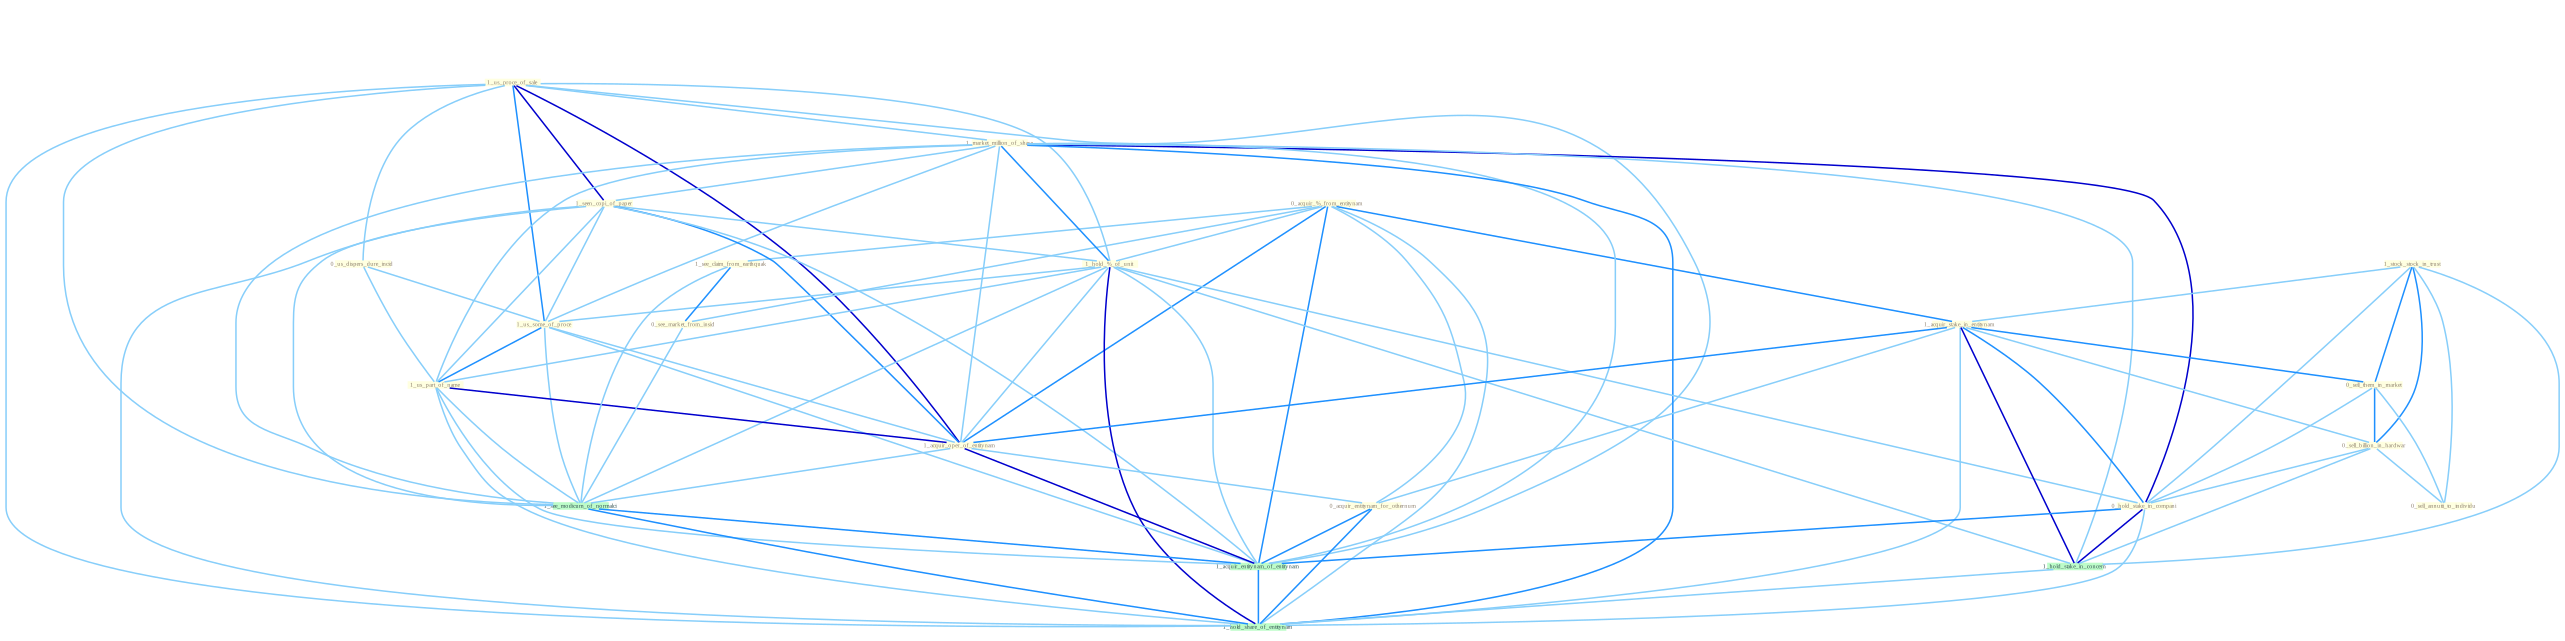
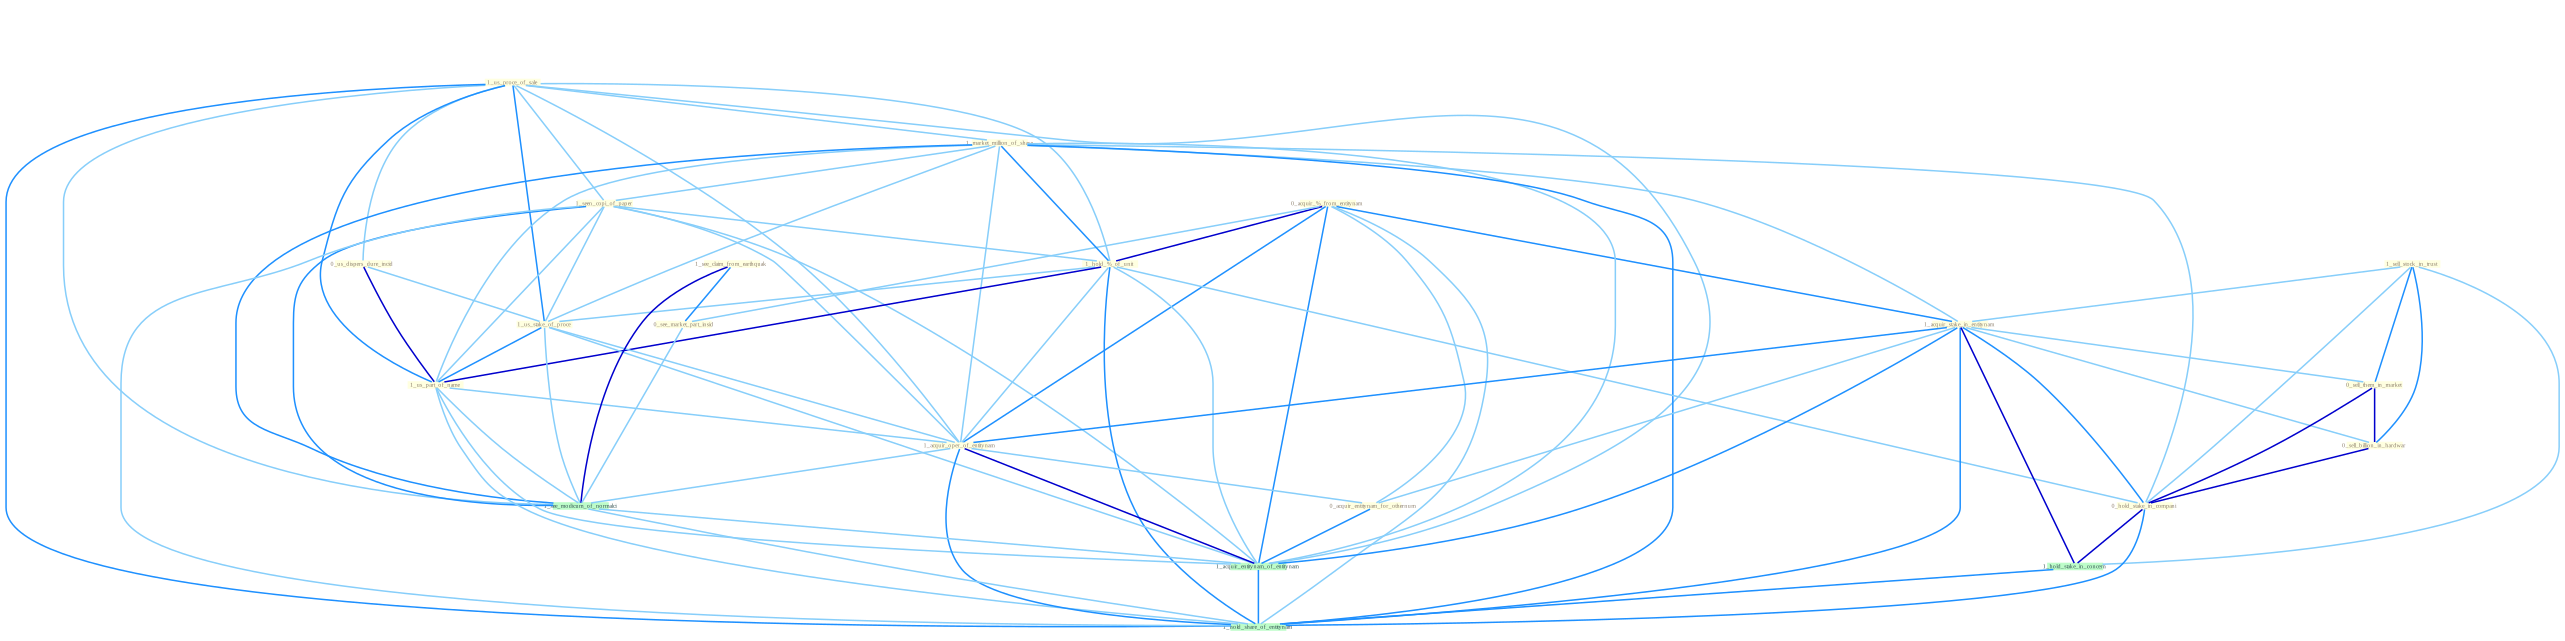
  graph {
    fontname="Liberation Serif"
    node [color="#ffffe0" fixedsize=true fontcolor="#8b7d6b" fontname="Liberation Serif" fontsize=4 shape=polygon style=filled]
    edge [color="#87cefa" fontname="Liberation Serif" w=1]
    "1_us_proce_of_sale " [height=.06 width=.5]
    "0_us_dispers_dure_incid " [height=.06 width=.5]
    "0_acquir_%_from_entitynam " [height=.06 width=.5]
    n4 [height=.06 label="1_market_million_of_share" width=.5]
    "1_seen_copi_of_paper " [height=.06 width=.5]
    "1_hold_%_of_unit " [height=.06 width=.5]
-   "1_sell_stock_in_trust " [height=.06 width=.5 label="1_stock_stock_in_trust"]
+   "1_sell_stock_in_trust " [height=.06 width=.5]
    "1_acquir_stake_in_entitynam " [height=.06 width=.5]
-   "1_us_some_of_proce " [height=.06 width=.5]
+   "1_us_some_of_proce " [height=.06 width=.5 label="1_us_stake_of_proce"]
    "1_us_part_of_name " [height=.06 width=.5]
    "1_acquir_oper_of_entitynam " [height=.06 width=.5]
    "1_see_claim_from_earthquak " [height=.06 width=.5]
-   "0_see_market_from_insid " [height=.06 width=.5]
+   "0_see_market_from_insid " [height=.06 width=.5 label="0_see_market_part_insid"]
    "0_acquir_entitynam_for_othernum " [height=.06 width=.5]
    "0_sell_them_in_market " [height=.06 width=.5]
    "0_sell_billion_in_hardwar " [height=.06 width=.5]
-   "0_sell_annuiti_to_individu " [height=.06 width=.5]
    "0_hold_stake_in_compani " [height=.06 width=.5]
    "1_see_modicum_of_normalci " [color="#BDFCC9" fontcolor="#2f4f4f" height=.06 width=.5]
    "1_acquir_entitynam_of_entitynam " [color="#BDFCC9" fontcolor="#2f4f4f" height=.06 width=.5]
    "1_hold_share_of_entitynam " [color="#BDFCC9" fontcolor="#2f4f4f" height=.06 width=.5]
    "1_hold_stake_in_concern " [color="#BDFCC9" fontcolor="#2f4f4f" height=.06 width=.5]
    subgraph sub_1 {
      "1_us_proce_of_sale "
      "0_us_dispers_dure_incid "
      "0_acquir_%_from_entitynam "
      n4
      "1_seen_copi_of_paper "
      "1_hold_%_of_unit "
      "1_sell_stock_in_trust "
      "1_acquir_stake_in_entitynam "
      "1_us_some_of_proce "
      "1_us_part_of_name "
      "1_acquir_oper_of_entitynam "
      "1_see_claim_from_earthquak "
      "0_see_market_from_insid "
      "0_acquir_entitynam_for_othernum "
      "0_sell_them_in_market "
      "0_sell_billion_in_hardwar "
-     "0_sell_annuiti_to_individu "
      "0_hold_stake_in_compani "
    }
    subgraph sub_2 {
    }
    "1_us_proce_of_sale " -- "0_us_dispers_dure_incid "
    "1_us_proce_of_sale " -- n4
-   "1_us_proce_of_sale " -- "1_seen_copi_of_paper " [color="#0000cd"]
+   "1_us_proce_of_sale " -- "1_seen_copi_of_paper "
    "1_us_proce_of_sale " -- "1_hold_%_of_unit "
    "1_us_proce_of_sale " -- "1_us_some_of_proce " [color="#1e90ff" w=2]
-   "1_us_proce_of_sale " -- "1_acquir_oper_of_entitynam " [color="#0000cd"]
+   "1_us_proce_of_sale " -- "1_us_part_of_name " [color="#1e90ff" w=2]
+   "1_us_proce_of_sale " -- "1_acquir_oper_of_entitynam "
    "1_us_proce_of_sale " -- "1_see_modicum_of_normalci "
    "1_us_proce_of_sale " -- "1_acquir_entitynam_of_entitynam "
-   "1_us_proce_of_sale " -- "1_hold_share_of_entitynam "
+   "1_us_proce_of_sale " -- "1_hold_share_of_entitynam " [color="#1e90ff"]
    "0_us_dispers_dure_incid " -- "1_us_some_of_proce "
-   "0_us_dispers_dure_incid " -- "1_us_part_of_name "
-   "0_acquir_%_from_entitynam " -- "1_hold_%_of_unit "
+   "0_us_dispers_dure_incid " -- "1_us_part_of_name " [color="#0000cd"]
+   "0_acquir_%_from_entitynam " -- "1_hold_%_of_unit " [color="#0000cd"]
    "0_acquir_%_from_entitynam " -- "1_acquir_stake_in_entitynam " [color="#1e90ff" w=2]
    "0_acquir_%_from_entitynam " -- "1_acquir_oper_of_entitynam " [color="#1e90ff" w=2]
-   "0_acquir_%_from_entitynam " -- "1_see_claim_from_earthquak "
    "0_acquir_%_from_entitynam " -- "0_see_market_from_insid "
    "0_acquir_%_from_entitynam " -- "0_acquir_entitynam_for_othernum "
    "0_acquir_%_from_entitynam " -- "1_acquir_entitynam_of_entitynam " [color="#1e90ff" w=2]
    "0_acquir_%_from_entitynam " -- "1_hold_share_of_entitynam "
    n4 -- "1_seen_copi_of_paper "
    n4 -- "1_hold_%_of_unit " [color="#1e90ff" w=2]
    n4 -- "1_us_some_of_proce "
    n4 -- "1_us_part_of_name "
    n4 -- "1_acquir_oper_of_entitynam "
-   n4 -- "0_hold_stake_in_compani " [color="#0000cd"]
-   n4 -- "1_see_modicum_of_normalci "
+   n4 -- "0_hold_stake_in_compani "
+   n4 -- "1_see_modicum_of_normalci " [color="#1e90ff"]
    n4 -- "1_acquir_entitynam_of_entitynam "
    n4 -- "1_hold_share_of_entitynam " [color="#1e90ff" w=2]
-   n4 -- "1_hold_stake_in_concern "
+   n4 -- "1_acquir_stake_in_entitynam "
    "1_seen_copi_of_paper " -- "1_hold_%_of_unit "
    "1_seen_copi_of_paper " -- "1_us_some_of_proce "
    "1_seen_copi_of_paper " -- "1_us_part_of_name "
-   "1_seen_copi_of_paper " -- "1_acquir_oper_of_entitynam " [color="#1e90ff"]
-   "1_seen_copi_of_paper " -- "1_see_modicum_of_normalci "
+   "1_seen_copi_of_paper " -- "1_acquir_oper_of_entitynam "
+   "1_seen_copi_of_paper " -- "1_see_modicum_of_normalci " [color="#1e90ff"]
    "1_seen_copi_of_paper " -- "1_acquir_entitynam_of_entitynam "
    "1_seen_copi_of_paper " -- "1_hold_share_of_entitynam "
    "1_hold_%_of_unit " -- "1_us_some_of_proce "
-   "1_hold_%_of_unit " -- "1_us_part_of_name "
+   "1_hold_%_of_unit " -- "1_us_part_of_name " [color="#0000cd"]
    "1_hold_%_of_unit " -- "1_acquir_oper_of_entitynam "
    "1_hold_%_of_unit " -- "0_hold_stake_in_compani "
-   "1_hold_%_of_unit " -- "1_see_modicum_of_normalci "
    "1_hold_%_of_unit " -- "1_acquir_entitynam_of_entitynam "
-   "1_hold_%_of_unit " -- "1_hold_share_of_entitynam " [color="#0000cd" w=2]
-   "1_hold_%_of_unit " -- "1_hold_stake_in_concern "
+   "1_hold_%_of_unit " -- "1_hold_share_of_entitynam " [color="#1e90ff" w=2]
    "1_sell_stock_in_trust " -- "1_acquir_stake_in_entitynam "
    "1_sell_stock_in_trust " -- "0_sell_them_in_market " [color="#1e90ff" w=2]
    "1_sell_stock_in_trust " -- "0_sell_billion_in_hardwar " [color="#1e90ff" w=2]
-   "1_sell_stock_in_trust " -- "0_sell_annuiti_to_individu "
    "1_sell_stock_in_trust " -- "0_hold_stake_in_compani "
    "1_sell_stock_in_trust " -- "1_hold_stake_in_concern "
    "1_acquir_stake_in_entitynam " -- "1_acquir_oper_of_entitynam " [color="#1e90ff" w=2]
    "1_acquir_stake_in_entitynam " -- "0_acquir_entitynam_for_othernum "
-   "1_acquir_stake_in_entitynam " -- "0_sell_them_in_market " [color="#1e90ff"]
+   "1_acquir_stake_in_entitynam " -- "0_sell_them_in_market "
    "1_acquir_stake_in_entitynam " -- "0_sell_billion_in_hardwar "
    "1_acquir_stake_in_entitynam " -- "0_hold_stake_in_compani " [color="#1e90ff" w=2]
-   "0_hold_stake_in_compani " -- "1_acquir_entitynam_of_entitynam " [color="#1e90ff" w=2]
-   "1_acquir_stake_in_entitynam " -- "1_hold_share_of_entitynam "
+   "1_acquir_stake_in_entitynam " -- "1_acquir_entitynam_of_entitynam " [color="#1e90ff" w=2]
+   "1_acquir_stake_in_entitynam " -- "1_hold_share_of_entitynam " [color="#1e90ff"]
    "1_acquir_stake_in_entitynam " -- "1_hold_stake_in_concern " [color="#0000cd" w=2]
    "1_us_some_of_proce " -- "1_us_part_of_name " [color="#1e90ff" w=2]
    "1_us_some_of_proce " -- "1_acquir_oper_of_entitynam "
    "1_us_some_of_proce " -- "1_see_modicum_of_normalci "
    "1_us_some_of_proce " -- "1_acquir_entitynam_of_entitynam "
-   "1_us_part_of_name " -- "1_acquir_oper_of_entitynam " [color="#0000cd"]
+   "1_us_part_of_name " -- "1_acquir_oper_of_entitynam "
    "1_us_part_of_name " -- "1_see_modicum_of_normalci "
    "1_us_part_of_name " -- "1_acquir_entitynam_of_entitynam "
    "1_us_part_of_name " -- "1_hold_share_of_entitynam "
    "1_acquir_oper_of_entitynam " -- "0_acquir_entitynam_for_othernum "
    "1_acquir_oper_of_entitynam " -- "1_see_modicum_of_normalci "
    "1_acquir_oper_of_entitynam " -- "1_acquir_entitynam_of_entitynam " [color="#0000cd" w=3]
-   "0_acquir_entitynam_for_othernum " -- "1_hold_share_of_entitynam " [color="#1e90ff" w=2]
+   "1_acquir_oper_of_entitynam " -- "1_hold_share_of_entitynam " [color="#1e90ff" w=2]
    "1_see_claim_from_earthquak " -- "0_see_market_from_insid " [color="#1e90ff" w=2]
-   "1_see_claim_from_earthquak " -- "1_see_modicum_of_normalci "
+   "1_see_claim_from_earthquak " -- "1_see_modicum_of_normalci " [color="#0000cd"]
    "0_see_market_from_insid " -- "1_see_modicum_of_normalci "
    "0_acquir_entitynam_for_othernum " -- "1_acquir_entitynam_of_entitynam " [color="#1e90ff" w=2]
-   "0_sell_them_in_market " -- "0_sell_billion_in_hardwar " [color="#1e90ff" w=2]
-   "0_sell_them_in_market " -- "0_sell_annuiti_to_individu "
-   "0_sell_them_in_market " -- "0_hold_stake_in_compani "
-   "0_sell_billion_in_hardwar " -- "0_sell_annuiti_to_individu "
-   "0_sell_billion_in_hardwar " -- "0_hold_stake_in_compani "
-   "0_sell_billion_in_hardwar " -- "1_hold_stake_in_concern "
-   "0_hold_stake_in_compani " -- "1_hold_share_of_entitynam "
+   "0_sell_them_in_market " -- "0_sell_billion_in_hardwar " [color="#0000cd" w=2]
+   "0_sell_them_in_market " -- "0_hold_stake_in_compani " [color="#0000cd"]
+   "0_sell_billion_in_hardwar " -- "0_hold_stake_in_compani " [color="#0000cd"]
+   "0_hold_stake_in_compani " -- "1_hold_share_of_entitynam " [color="#1e90ff"]
    "0_hold_stake_in_compani " -- "1_hold_stake_in_concern " [color="#0000cd" w=3]
-   "1_see_modicum_of_normalci " -- "1_acquir_entitynam_of_entitynam " [color="#1e90ff"]
-   "1_see_modicum_of_normalci " -- "1_hold_share_of_entitynam " [color="#1e90ff"]
+   "1_see_modicum_of_normalci " -- "1_acquir_entitynam_of_entitynam "
+   "1_see_modicum_of_normalci " -- "1_hold_share_of_entitynam "
    "1_acquir_entitynam_of_entitynam " -- "1_hold_share_of_entitynam " [color="#1e90ff" w=2]
-   "1_hold_stake_in_concern " -- "1_hold_share_of_entitynam "
+   "1_hold_stake_in_concern " -- "1_hold_share_of_entitynam " [color="#1e90ff"]
  }
